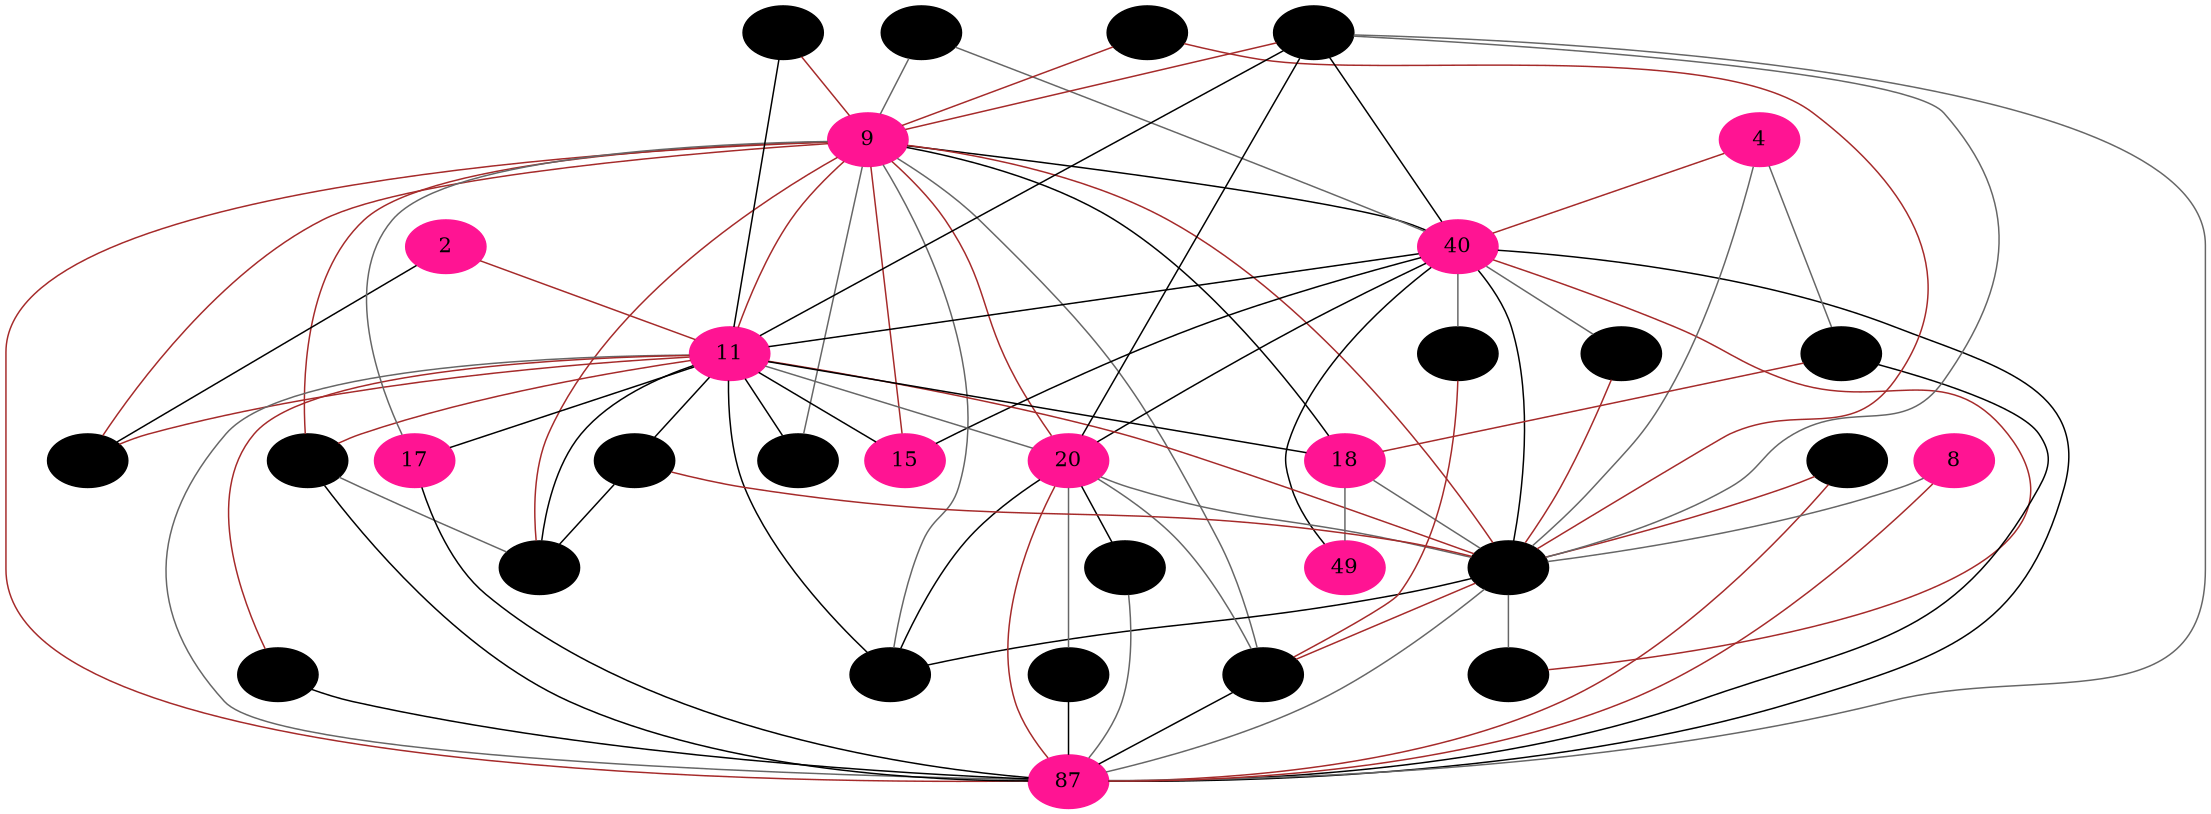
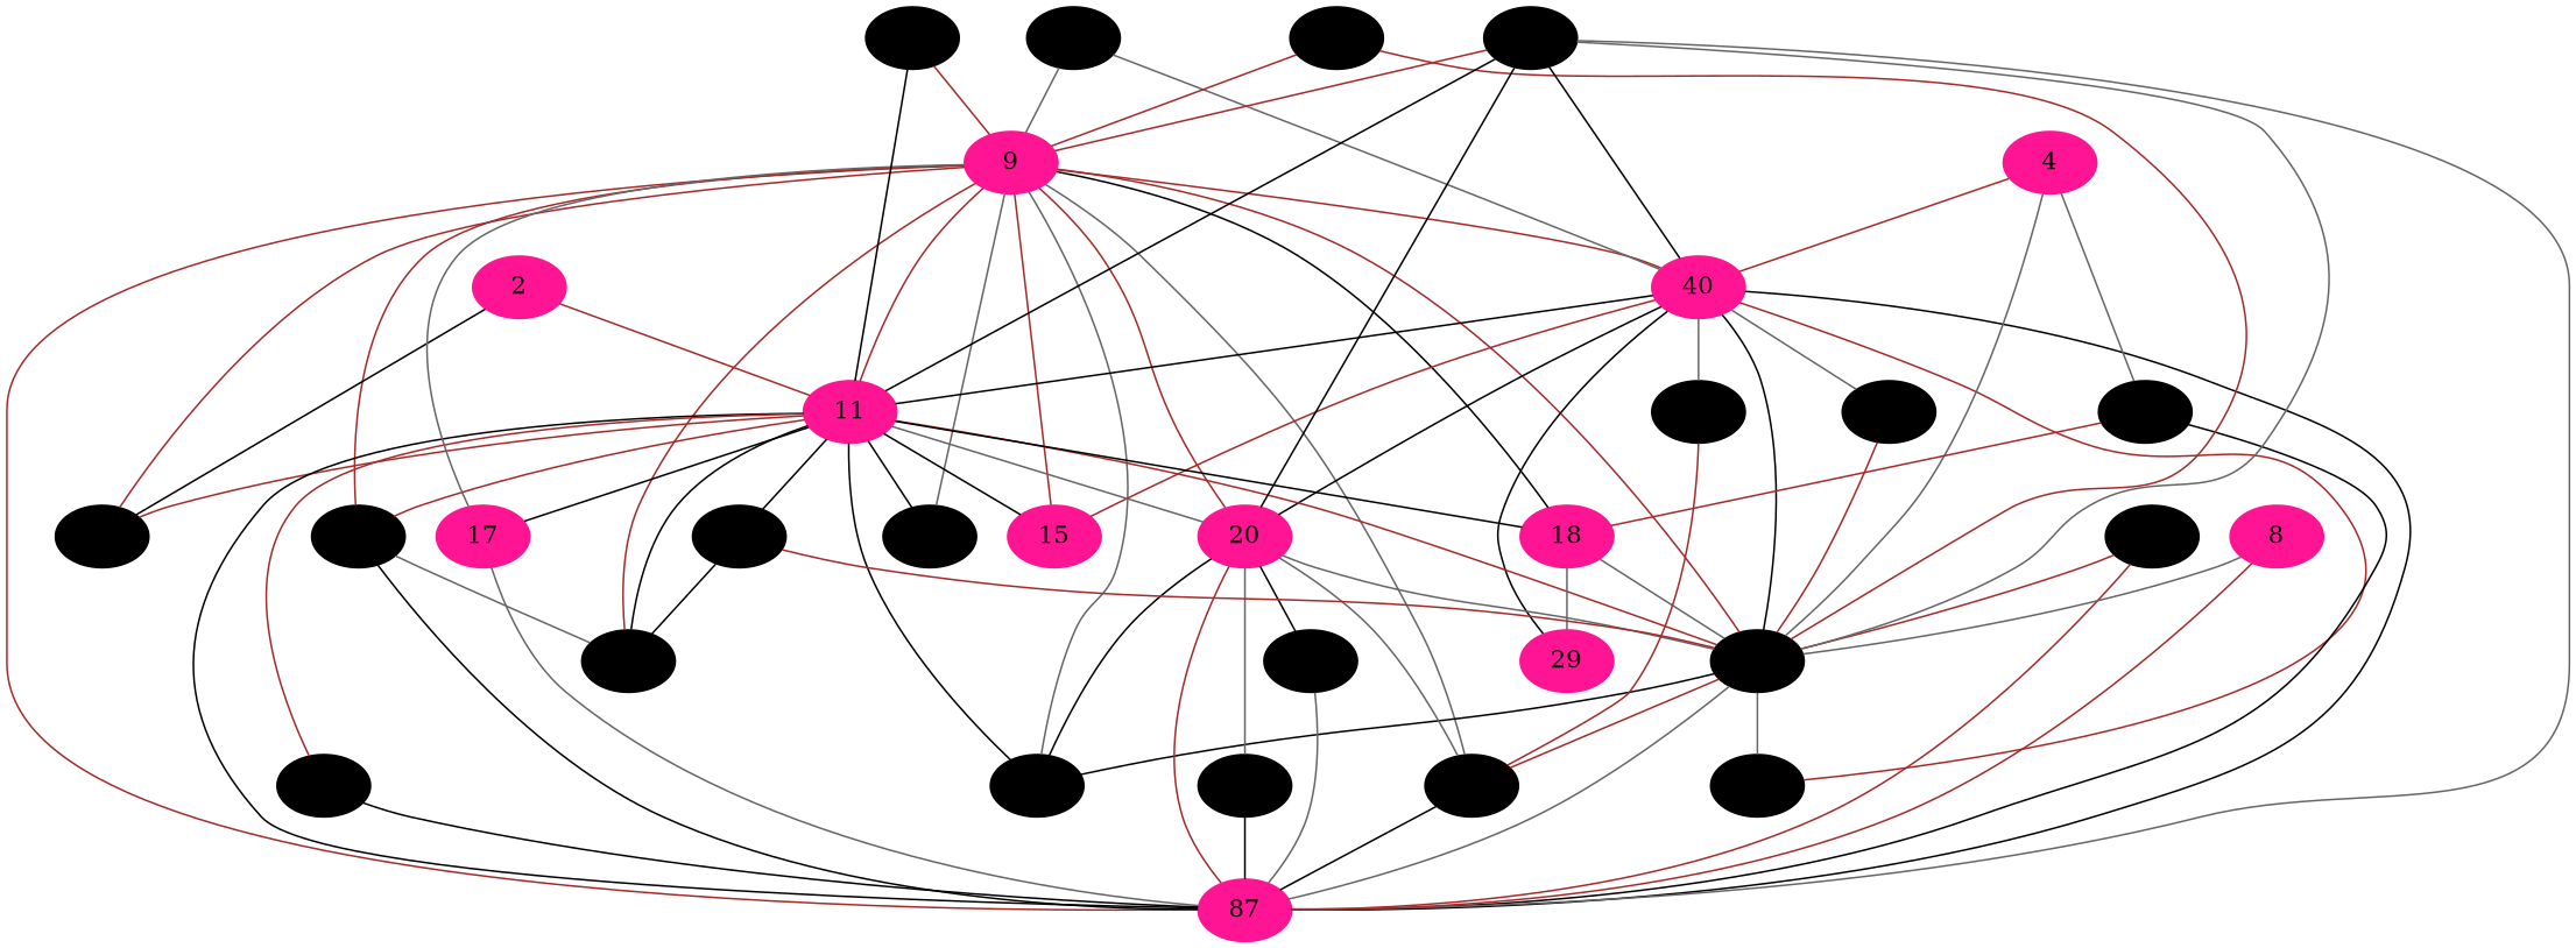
  graph {
    node [color=black style=filled]
    edge [color=black weight=1.0]
    9 [color=deeppink]
    1
    n3 [color=deeppink label=40]
    11 [color=deeppink]
    31
    24
    n7 [color=deeppink label=87]
    20 [color=deeppink]
    15 [color=deeppink]
    16
    18 [color=deeppink]
    25
    26
    28
    30
    12
    21
-   29 [color=deeppink label=49]
+   29 [color=deeppink]
    32
    2 [color=deeppink]
    14
    17 [color=deeppink]
    19
    3
    4 [color=deeppink]
    13
    5
    6
    22
    23
    7
    8 [color=deeppink]
-   9 -- n3
+   9 -- n3 [color=brown]
    9 -- 11 [color=brown weight=2.0]
    9 -- 31 [color=brown]
    9 -- 24 [color=brown weight=2.0]
    9 -- n7 [color=brown weight=2.0]
    9 -- 20 [color=brown]
    9 -- 15 [color=brown]
    9 -- 16 [color=brown]
    9 -- 18
    9 -- 25 [color=gray40]
    9 -- 26 [color=gray40]
    9 -- 28 [color=gray40]
    9 -- 30 [color=brown]
    1 -- 9 [color=gray40]
    1 -- n3 [color=gray40]
    n3 -- 11 [weight=3.0]
    n3 -- 24 [weight=2.0]
    n3 -- n7 [weight=2.0]
    n3 -- 20
-   n3 -- 15
+   n3 -- 15 [color=brown]
    n3 -- 12 [color=gray40]
    n3 -- 21 [color=gray40]
    n3 -- 29
    n3 -- 32 [color=brown]
    11 -- 31 [color=brown weight=2.0]
    11 -- 24 [color=brown weight=4.0]
-   11 -- n7 [color=gray40 weight=5.0]
+   11 -- n7 [weight=5.0]
    11 -- 20 [color=gray40 weight=4.0]
    11 -- 15
    11 -- 16 [color=brown]
    11 -- 18 [weight=3.0]
    11 -- 26 [weight=2.0]
    11 -- 28
    11 -- 30
    11 -- 14 [weight=2.0]
    11 -- 17
    11 -- 19 [color=brown]
    24 -- n7 [color=gray40 weight=4.0]
    24 -- 25 [color=brown]
    24 -- 28
    24 -- 32 [color=gray40 weight=2.0]
    20 -- 24 [color=gray40 weight=2.0]
    20 -- n7 [color=brown weight=2.0]
    20 -- 25 [color=gray40]
    20 -- 28
    20 -- 22 [color=gray40]
    20 -- 23
    16 -- n7 [weight=2.0]
    16 -- 30 [color=gray40]
    18 -- 24 [color=gray40]
    18 -- 29 [color=gray40]
    25 -- n7
    12 -- 25 [color=brown]
    21 -- 24 [color=brown]
    2 -- 11 [color=brown]
    2 -- 31
    14 -- 24 [color=brown]
    14 -- 30
    17 -- 9 [color=gray40]
-   17 -- n7
+   17 -- n7 [color=gray40]
    19 -- n7
    3 -- 24 [color=brown]
    3 -- n7 [color=brown]
    4 -- n3 [color=brown]
    4 -- 24 [color=gray40]
    4 -- 13 [color=gray40]
    13 -- n7
    13 -- 18 [color=brown]
    5 -- 9 [color=brown]
    5 -- 24 [color=brown]
    6 -- 9 [color=brown]
    6 -- n3
    6 -- 11 [weight=3.0]
    6 -- 24 [color=gray40 weight=2.0]
    6 -- n7 [color=gray40 weight=2.0]
    6 -- 20
    22 -- n7
    23 -- n7 [color=gray40]
    7 -- 9 [color=brown]
    7 -- 11
    8 -- 24 [color=gray40]
    8 -- n7 [color=brown]
  }
